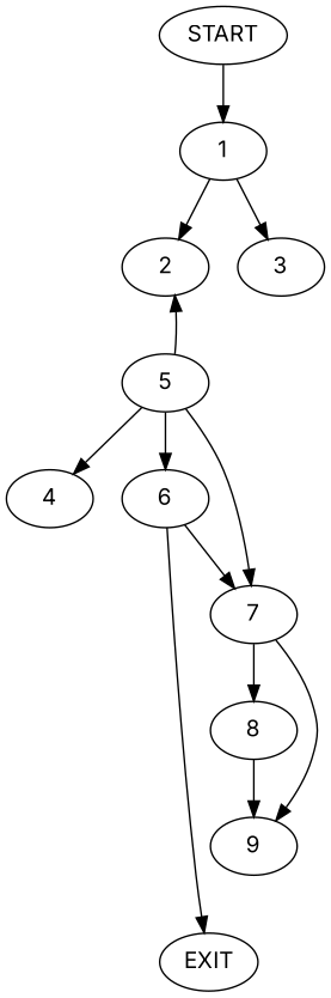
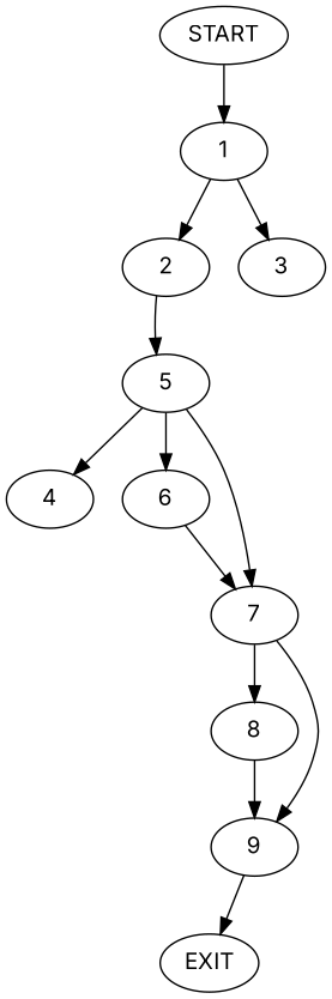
  digraph {
    fontname=Inter
    node [fontname=Inter]
    edge [fontname=Inter]
    n1 [label=START]
    1
    2
    3
    n5 [label=EXIT]
    5
    4
    6
    7
    8
    9
    n1 -> 1
    1 -> 2
    1 -> 3
-   5 -> 2
+   2 -> 5
    5 -> 4
    5 -> 6
    5 -> 7
    6 -> 7
    7 -> 8
    7 -> 9
    8 -> 9
-   6 -> n5
+   9 -> n5
  }
